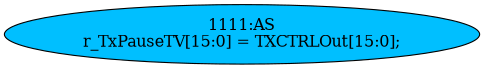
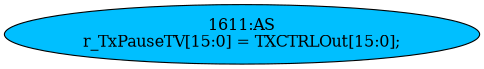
  strict digraph {
    rankdir=LR
-   n1 [ast="<pyverilog.vparser.ast.Assign object at 0x7fbdee036510>" def_var="['r_TxPauseTV']" fillcolor=deepskyblue label="1111:AS\nr_TxPauseTV[15:0] = TXCTRLOut[15:0];" statements="[]" style=filled typ=Assign use_var="['TXCTRLOut']"]
+   n1 [ast="<pyverilog.vparser.ast.Assign object at 0x7fbdee036510>" def_var="['r_TxPauseTV']" fillcolor=deepskyblue label="1611:AS\nr_TxPauseTV[15:0] = TXCTRLOut[15:0];" statements="[]" style=filled typ=Assign use_var="['TXCTRLOut']"]
  }
